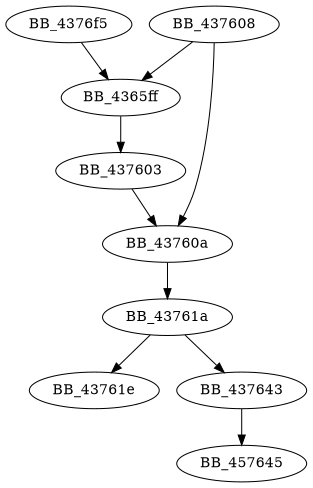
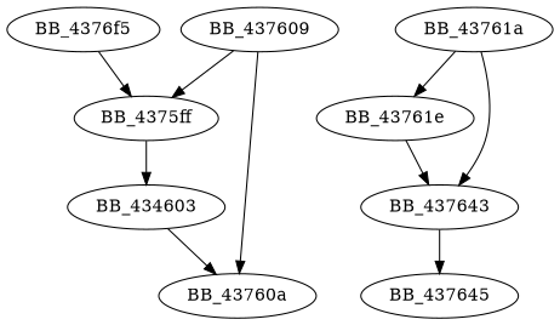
  digraph {
    n1 [label=BB_4376f5]
-   BB_4375ff [label=BB_4365ff]
-   BB_437603
+   BB_4375ff
+   BB_437603 [label=BB_434603]
    BB_43760a
-   BB_437608
+   BB_437608 [label=BB_437609]
    BB_43761a
    BB_43761e
    BB_437643
-   BB_437645 [label=BB_457645]
+   BB_437645
    n1 -> BB_4375ff
    BB_4375ff -> BB_437603
    BB_437603 -> BB_43760a
-   BB_43760a -> BB_43761a
    BB_437608 -> BB_4375ff
    BB_437608 -> BB_43760a
    BB_43761a -> BB_43761e
    BB_43761a -> BB_437643
+   BB_43761e -> BB_437643
    BB_437643 -> BB_437645
  }
